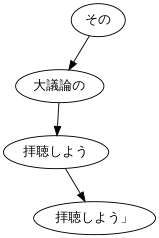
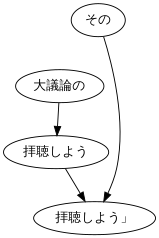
  digraph {
    fontname="Roboto Mono"
    node [fontname="Roboto Mono"]
    edge [fontname="Roboto Mono"]
    n1 [label="その"]
    n2 [label="大議論の"]
    n3 [label="拝聴しよう"]
    n4 [label="拝聴しよう」"]
-   n1 -> n2
+   n1 -> n4
    n2 -> n3
    n3 -> n4
  }
